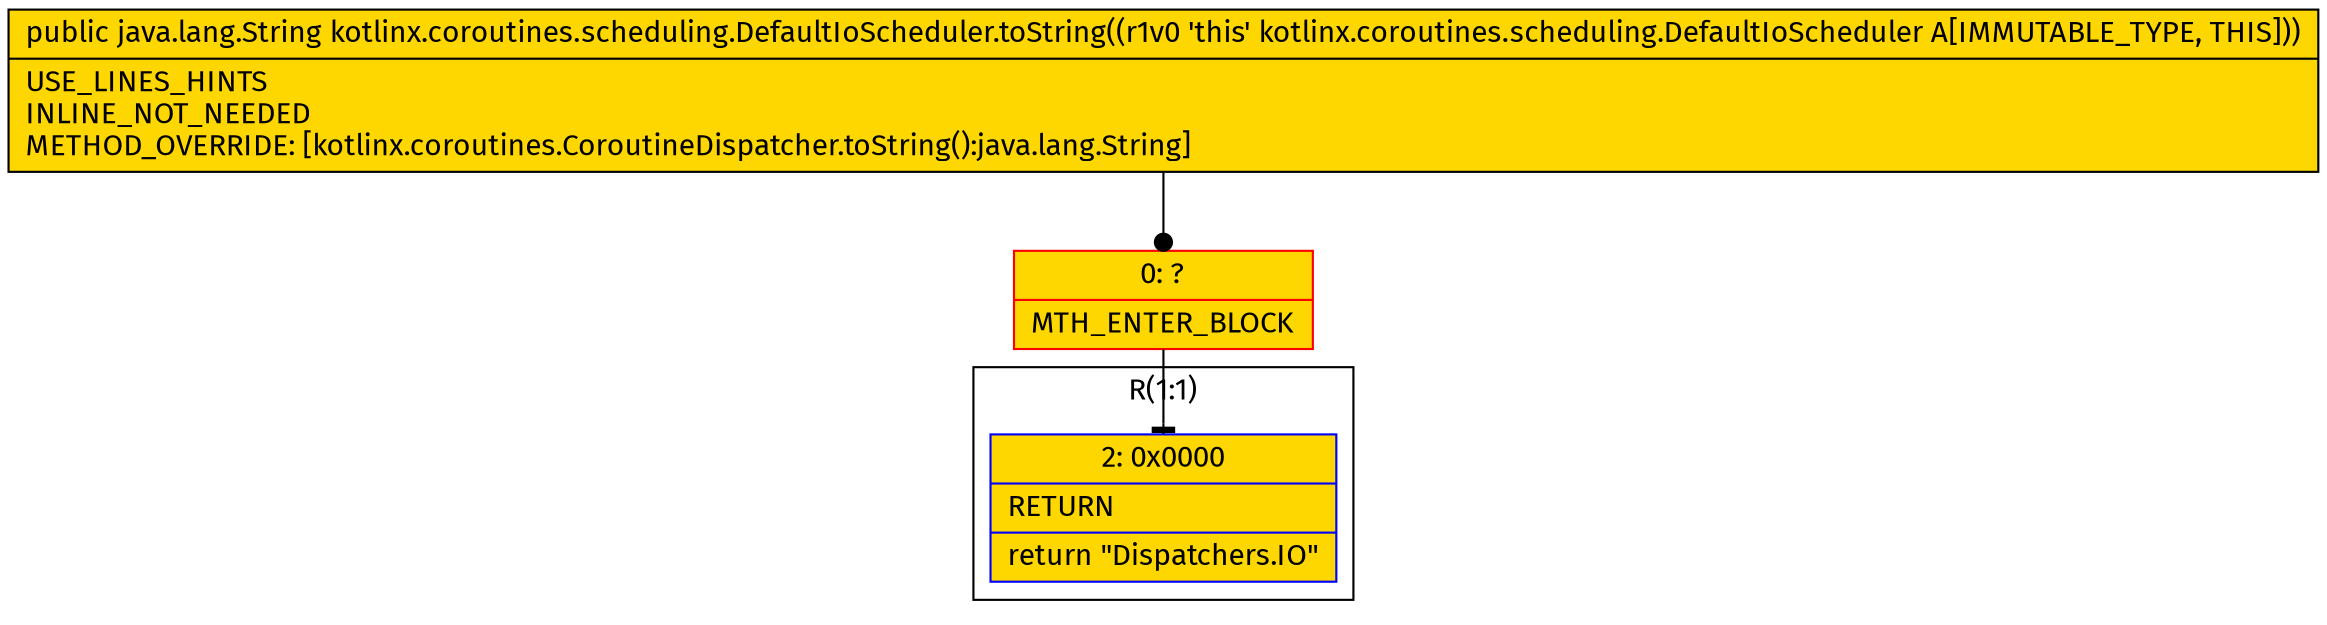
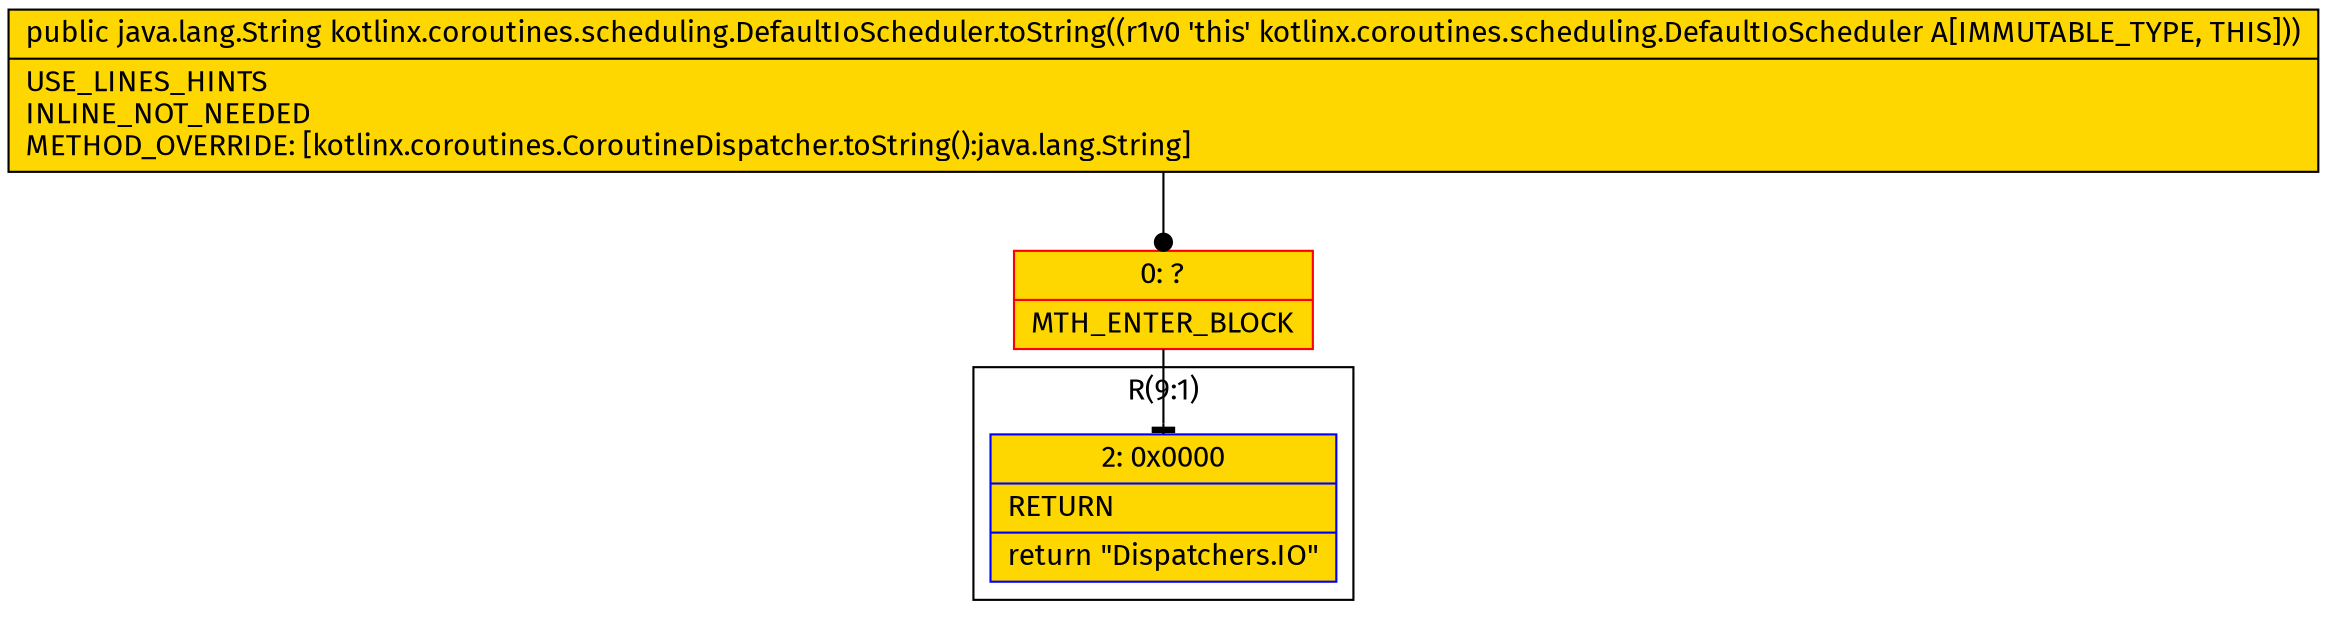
  digraph {
    fontname="Fira Sans"
    node [fillcolor=gold fontname="Fira Sans" shape=record style=filled]
    edge [fontname="Fira Sans"]
    n1 [color=blue label="{2\:\ 0x0000|RETURN\l|return \"Dispatchers.IO\"\l}"]
    n2 [color=red label="{0\:\ ?|MTH_ENTER_BLOCK\l}"]
    n3 [label="{public java.lang.String kotlinx.coroutines.scheduling.DefaultIoScheduler.toString((r1v0 'this' kotlinx.coroutines.scheduling.DefaultIoScheduler A[IMMUTABLE_TYPE, THIS]))  | USE_LINES_HINTS\lINLINE_NOT_NEEDED\lMETHOD_OVERRIDE: [kotlinx.coroutines.CoroutineDispatcher.toString():java.lang.String]\l}"]
    subgraph cluster_1 {
-     label="R(1:1)"
+     label="R(9:1)"
      n1
    }
    n2 -> n1 [arrowhead=tee]
    n3 -> n2 [arrowhead=dot]
  }
